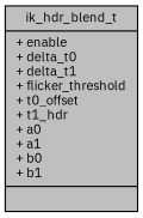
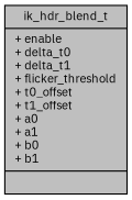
  digraph {
    fontname="IBM Plex Sans"
-   n1 [color=black fillcolor=grey75 fontcolor=black fontname="IBM Plex Sans" fontsize=10 height=0.2 label="{ik_hdr_blend_t\n|+ enable\l+ delta_t0\l+ delta_t1\l+ flicker_threshold\l+ t0_offset\l+ t1_hdr\l+ a0\l+ a1\l+ b0\l+ b1\l|}" shape=record style=filled width=0.4]
+   n1 [color=black fillcolor=grey75 fontcolor=black fontname="IBM Plex Sans" fontsize=10 height=0.2 label="{ik_hdr_blend_t\n|+ enable\l+ delta_t0\l+ delta_t1\l+ flicker_threshold\l+ t0_offset\l+ t1_offset\l+ a0\l+ a1\l+ b0\l+ b1\l|}" shape=record style=filled width=0.4]
  }
